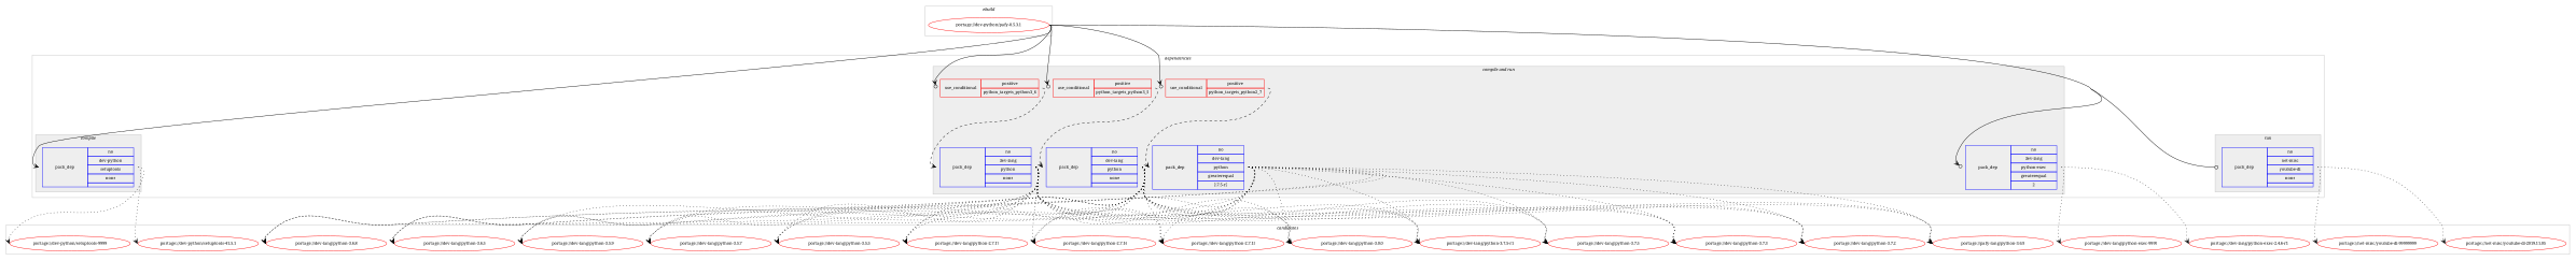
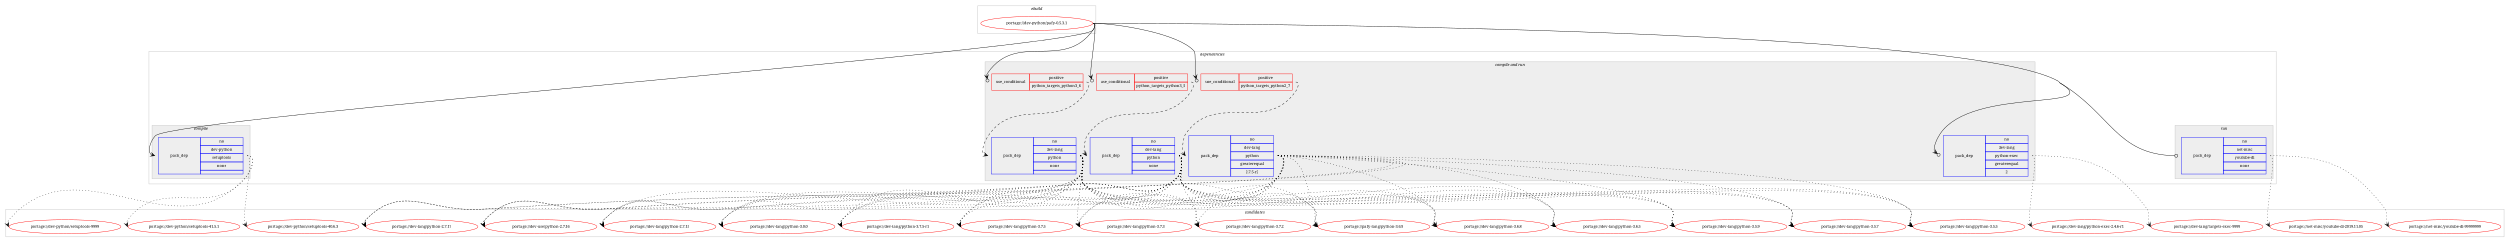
  digraph {
    compound=true
    concentrate=true
    fontname="Noto Serif"
    fontsize=10
    newrank=true
    rankdir=TB
    ranksep=1.5
    node [color=red fontname="Noto Serif" fontsize=10]
    edge [arrowhead=vee fontname="Noto Serif" headport=w style=dotted tailport=e weight=100]
    n1 [label="portage://dev-python/pafy-0.5.3.1" width=4]
    n2 [color=blue label=<<TABLE BORDER="0" CELLBORDER="1" CELLSPACING="0" CELLPADDING="4" WIDTH="220"><TR><TD ROWSPAN="6" CELLPADDING="30">pack_dep</TD></TR><TR><TD WIDTH="110">no</TD></TR><TR><TD>dev-python</TD></TR><TR><TD>setuptools</TD></TR><TR><TD>none</TD></TR><TR><TD></TD></TR></TABLE>> shape=none]
    n3 [color=blue label=<<TABLE BORDER="0" CELLBORDER="1" CELLSPACING="0" CELLPADDING="4" WIDTH="220"><TR><TD ROWSPAN="6" CELLPADDING="30">pack_dep</TD></TR><TR><TD WIDTH="110">no</TD></TR><TR><TD>dev-lang</TD></TR><TR><TD>python</TD></TR><TR><TD>greaterequal</TD></TR><TR><TD>2.7.5-r2</TD></TR></TABLE>> shape=none]
    n4 [label=<<TABLE BORDER="0" CELLBORDER="1" CELLSPACING="0" CELLPADDING="4"><TR><TD ROWSPAN="3" CELLPADDING="10">use_conditional</TD></TR><TR><TD>positive</TD></TR><TR><TD>python_targets_python2_7</TD></TR></TABLE>> shape=none]
    n5 [color=blue label=<<TABLE BORDER="0" CELLBORDER="1" CELLSPACING="0" CELLPADDING="4" WIDTH="220"><TR><TD ROWSPAN="6" CELLPADDING="30">pack_dep</TD></TR><TR><TD WIDTH="110">no</TD></TR><TR><TD>dev-lang</TD></TR><TR><TD>python</TD></TR><TR><TD>none</TD></TR><TR><TD></TD></TR></TABLE>> shape=none]
    n6 [label=<<TABLE BORDER="0" CELLBORDER="1" CELLSPACING="0" CELLPADDING="4"><TR><TD ROWSPAN="3" CELLPADDING="10">use_conditional</TD></TR><TR><TD>positive</TD></TR><TR><TD>python_targets_python3_5</TD></TR></TABLE>> shape=none]
    n7 [color=blue label=<<TABLE BORDER="0" CELLBORDER="1" CELLSPACING="0" CELLPADDING="4" WIDTH="220"><TR><TD ROWSPAN="6" CELLPADDING="30">pack_dep</TD></TR><TR><TD WIDTH="110">no</TD></TR><TR><TD>dev-lang</TD></TR><TR><TD>python</TD></TR><TR><TD>none</TD></TR><TR><TD></TD></TR></TABLE>> shape=none]
    n8 [label=<<TABLE BORDER="0" CELLBORDER="1" CELLSPACING="0" CELLPADDING="4"><TR><TD ROWSPAN="3" CELLPADDING="10">use_conditional</TD></TR><TR><TD>positive</TD></TR><TR><TD>python_targets_python3_6</TD></TR></TABLE>> shape=none]
    n9 [color=blue label=<<TABLE BORDER="0" CELLBORDER="1" CELLSPACING="0" CELLPADDING="4" WIDTH="220"><TR><TD ROWSPAN="6" CELLPADDING="30">pack_dep</TD></TR><TR><TD WIDTH="110">no</TD></TR><TR><TD>dev-lang</TD></TR><TR><TD>python-exec</TD></TR><TR><TD>greaterequal</TD></TR><TR><TD>2</TD></TR></TABLE>> shape=none]
    n10 [color=blue label=<<TABLE BORDER="0" CELLBORDER="1" CELLSPACING="0" CELLPADDING="4" WIDTH="220"><TR><TD ROWSPAN="6" CELLPADDING="30">pack_dep</TD></TR><TR><TD WIDTH="110">no</TD></TR><TR><TD>net-misc</TD></TR><TR><TD>youtube-dl</TD></TR><TR><TD>none</TD></TR><TR><TD></TD></TR></TABLE>> shape=none]
+   n11 [label="portage://dev-python/setuptools-40.6.3" width=4]
    n12 [label="portage://dev-python/setuptools-41.5.1" width=4]
    n13 [label="portage://dev-python/setuptools-9999" width=4]
    n14 [label="portage://dev-lang/python-2.7.15" width=4]
-   n15 [label="portage://dev-lang/python-2.7.16" width=4]
+   n15 [label="portage://dev-use/python-2.7.16" width=4]
    n16 [label="portage://dev-lang/python-2.7.17" width=4]
    n17 [label="portage://dev-lang/python-3.5.5" width=4]
    n18 [label="portage://dev-lang/python-3.5.7" width=4]
    n19 [label="portage://dev-lang/python-3.5.9" width=4]
    n20 [label="portage://dev-lang/python-3.6.5" width=4]
    n21 [label="portage://dev-lang/python-3.6.8" width=4]
    n22 [label="portage://pafy-lang/python-3.6.9" width=4]
    n23 [label="portage://dev-lang/python-3.7.2" width=4]
    n24 [label="portage://dev-lang/python-3.7.3" width=4]
    n25 [label="portage://dev-lang/python-3.7.5" width=4]
    n26 [label="portage://dev-lang/python-3.7.5-r1" width=4]
    n27 [label="portage://dev-lang/python-3.0.0" width=4]
    n28 [label="portage://dev-lang/python-exec-2.4.6-r1" width=4]
-   n29 [label="portage://dev-lang/python-exec-9999" width=4]
+   n29 [label="portage://dev-lang/targets-exec-9999" width=4]
    n30 [label="portage://net-misc/youtube-dl-2019.11.05" width=4]
    n31 [label="portage://net-misc/youtube-dl-99999999" width=4]
    subgraph cluster_1 {
      color=gray
      label=<<i>ebuild</i>>
      rank=same
      n1
    }
    subgraph cluster_2 {
      color=gray
      label=<<i>dependencies</i>>
      subgraph cluster_3 {
        color=gray
        fillcolor="#eeeeee"
        label=<<i>compile</i>>
        style=filled
        subgraph sub_4 {
          color=gray
          fillcolor="#eeeeee"
          label=<<i>compile</i>>
          style=filled
          n2
        }
      }
      subgraph cluster_5 {
        color=gray
        fillcolor="#eeeeee"
        label=<<i>compile and run</i>>
        style=filled
        subgraph sub_6 {
          color=gray
          fillcolor="#eeeeee"
          label=<<i>compile and run</i>>
          style=filled
          n4
          subgraph sub_7 {
            color=gray
            fillcolor="#eeeeee"
            label=<<i>compile and run</i>>
            style=filled
            n3
          }
        }
        subgraph sub_8 {
          color=gray
          fillcolor="#eeeeee"
          label=<<i>compile and run</i>>
          style=filled
          n6
          subgraph sub_9 {
            color=gray
            fillcolor="#eeeeee"
            label=<<i>compile and run</i>>
            style=filled
            n5
          }
        }
        subgraph sub_10 {
          color=gray
          fillcolor="#eeeeee"
          label=<<i>compile and run</i>>
          style=filled
          n8
          subgraph sub_11 {
            color=gray
            fillcolor="#eeeeee"
            label=<<i>compile and run</i>>
            style=filled
            n7
          }
        }
        subgraph sub_12 {
          color=gray
          fillcolor="#eeeeee"
          label=<<i>compile and run</i>>
          style=filled
          n9
        }
      }
      subgraph cluster_13 {
        color=gray
        fillcolor="#eeeeee"
        label=<<i>run</i>>
        style=filled
        subgraph sub_14 {
          color=gray
          fillcolor="#eeeeee"
          label=<<i>run</i>>
          style=filled
          n10
        }
      }
    }
    subgraph cluster_15 {
      color=gray
      label=<<i>candidates</i>>
      rank=same
      subgraph sub_16 {
        color=black
        label=<<i>candidates</i>>
        nodesep=1
        rank=same
+       n11
        n12
        n13
      }
      subgraph sub_17 {
        color=black
        label=<<i>candidates</i>>
        nodesep=1
        rank=same
        n14
        n15
        n16
        n17
        n18
        n19
        n20
        n21
        n22
        n23
        n24
        n25
        n26
        n27
      }
      subgraph sub_18 {
        color=black
        label=<<i>candidates</i>>
        nodesep=1
        rank=same
        n14
        n15
        n16
        n17
        n18
        n19
        n20
        n21
        n22
        n23
        n24
        n25
        n26
        n27
      }
      subgraph sub_19 {
        color=black
        label=<<i>candidates</i>>
        nodesep=1
        rank=same
        n14
        n15
        n16
        n17
        n18
        n19
        n20
        n21
        n22
        n23
        n24
        n25
        n26
        n27
      }
      subgraph sub_20 {
        color=black
        label=<<i>candidates</i>>
        nodesep=1
        rank=same
        n28
        n29
      }
      subgraph sub_21 {
        color=black
        label=<<i>candidates</i>>
        nodesep=1
        rank=same
        n30
        n31
      }
    }
    n1 -> n2 [style=solid weight=20]
    n1 -> n4 [arrowhead=odotvee style=solid weight=20]
    n1 -> n6 [arrowhead=odotvee style=solid weight=20]
    n1 -> n8 [arrowhead=odotvee style=solid weight=20]
    n1 -> n9 [arrowhead=odotvee style=solid weight=20]
    n1 -> n10 [arrowhead=odot style=solid weight=20]
+   n2 -> n11
    n2 -> n12
    n2 -> n13
    n3 -> n14
    n3 -> n15
    n3 -> n16
    n3 -> n17
    n3 -> n18
    n3 -> n19
    n3 -> n20
    n3 -> n21
    n3 -> n22
    n3 -> n23
    n3 -> n24
    n3 -> n25
    n3 -> n26
    n3 -> n27
    n4 -> n3 [style=dashed weight=20]
    n5 -> n14
    n5 -> n15
    n5 -> n16
    n5 -> n17
    n5 -> n18
    n5 -> n19
    n5 -> n20
    n5 -> n21
    n5 -> n22
    n5 -> n23
    n5 -> n24
    n5 -> n25
    n5 -> n26
    n5 -> n27
    n6 -> n5 [style=dashed weight=20]
    n7 -> n14
    n7 -> n15
    n7 -> n16
    n7 -> n17
    n7 -> n18
    n7 -> n19
    n7 -> n20
    n7 -> n21
    n7 -> n22
    n7 -> n23
    n7 -> n24
    n7 -> n25
    n7 -> n26
    n7 -> n27
    n8 -> n7 [style=dashed weight=20]
    n9 -> n28
    n9 -> n29
    n10 -> n30
    n10 -> n31
  }
